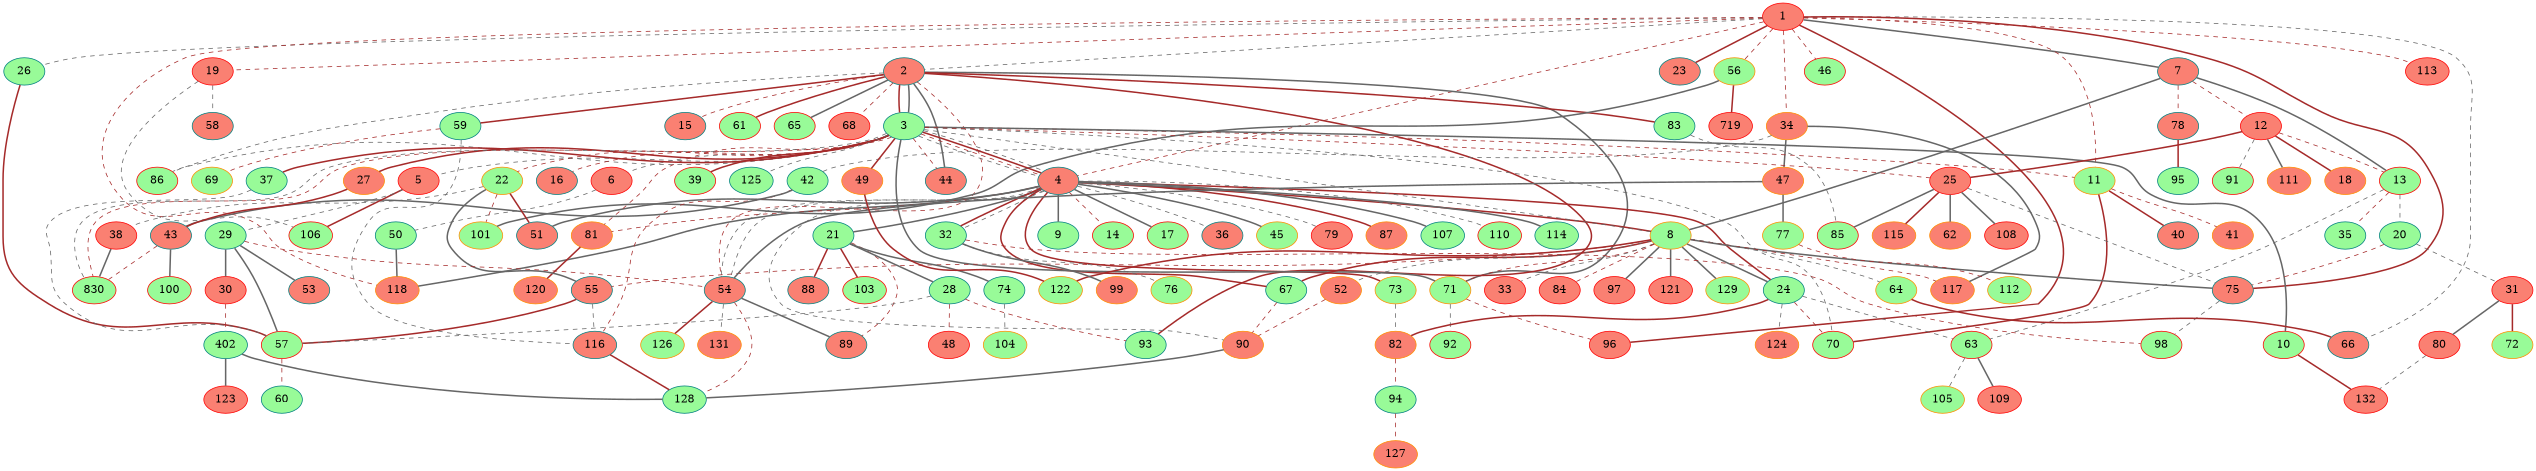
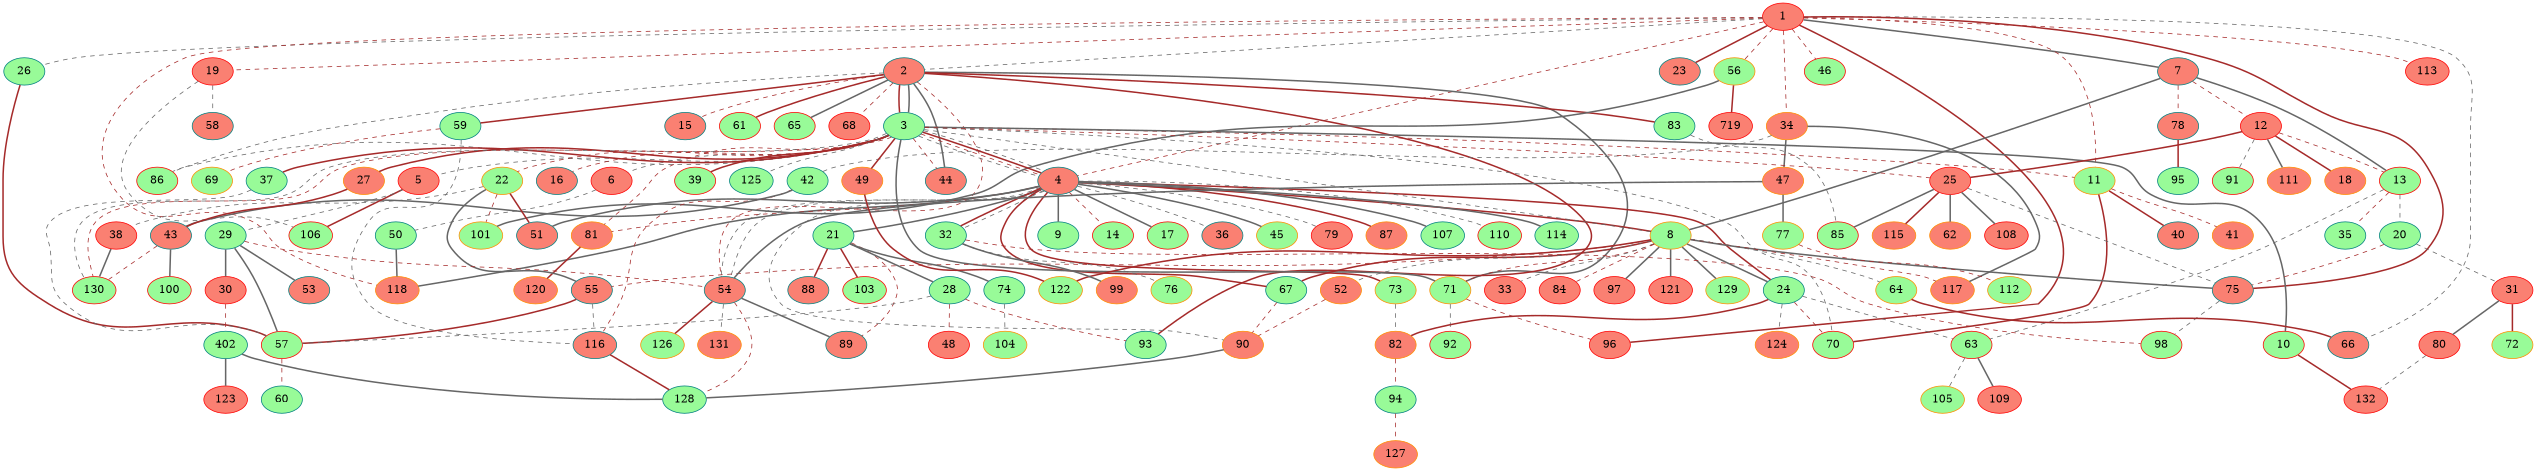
  graph {
    node [color=teal fillcolor=salmon style=filled]
    edge [color=gray40 style=dashed]
    1 [color=red]
    2
    4
    7
    11 [color=darkorange fillcolor=palegreen]
    19 [color=red]
    23
    26 [fillcolor=palegreen]
    34 [color=darkorange]
    46 [color=red fillcolor=palegreen]
    56 [color=darkorange fillcolor=palegreen]
    66
    75
    96 [color=red]
    113 [color=red]
    118 [color=darkorange]
    3 [fillcolor=palegreen]
    15
    44
    54
    59 [fillcolor=palegreen]
    61 [color=red fillcolor=palegreen]
    65 [color=red fillcolor=palegreen]
    68 [color=red]
    71 [color=darkorange fillcolor=palegreen]
    83 [fillcolor=palegreen]
    86 [color=red fillcolor=palegreen]
    93 [fillcolor=palegreen]
    8 [color=darkorange fillcolor=palegreen]
    81 [color=darkorange]
    9 [fillcolor=palegreen]
    14 [color=red fillcolor=palegreen]
    17 [color=red fillcolor=palegreen]
    21 [fillcolor=palegreen]
    24 [fillcolor=palegreen]
    32 [fillcolor=palegreen]
    36
    45 [color=darkorange fillcolor=palegreen]
    51
    67 [fillcolor=palegreen]
    73 [color=darkorange fillcolor=palegreen]
    79 [color=red]
    87 [color=darkorange]
    90 [color=darkorange]
    107 [fillcolor=palegreen]
    110 [color=red fillcolor=palegreen]
    114 [fillcolor=palegreen]
    12 [color=red]
    13 [color=red fillcolor=palegreen]
    78
    70 [color=red fillcolor=palegreen]
    40
    41 [color=darkorange]
    106 [color=red fillcolor=palegreen]
    58
    57 [color=red fillcolor=palegreen]
    117 [color=darkorange]
    42 [fillcolor=palegreen]
    47 [color=darkorange]
    101 [color=darkorange fillcolor=palegreen]
    n61 [color=red label=719]
    98 [color=red fillcolor=palegreen]
    5 [color=red]
    6 [color=red]
    10 [color=red fillcolor=palegreen]
    16
    22 [color=darkorange fillcolor=palegreen]
    25 [color=red]
    27 [color=darkorange]
    37 [fillcolor=palegreen]
    39 [color=red fillcolor=palegreen]
    49 [color=darkorange]
    125 [fillcolor=palegreen]
-   130 [color=red fillcolor=palegreen label=830]
+   130 [color=red fillcolor=palegreen]
    89
    126 [color=darkorange fillcolor=palegreen]
    128 [fillcolor=palegreen]
    131 [color=darkorange]
    116
    69 [color=darkorange fillcolor=palegreen]
    92 [color=red fillcolor=palegreen]
    85 [color=red fillcolor=palegreen]
    29 [fillcolor=palegreen]
    50 [fillcolor=palegreen]
    33 [color=red]
    52 [color=darkorange]
    55
    64 [color=darkorange fillcolor=palegreen]
    84 [color=red]
    97 [color=red]
    121 [color=red]
    122 [color=darkorange fillcolor=palegreen]
    129 [color=darkorange fillcolor=palegreen]
    132 [color=red]
    38 [color=red]
    62 [color=darkorange]
    108 [color=red]
    115 [color=darkorange]
    43
    120 [color=darkorange]
    28 [fillcolor=palegreen]
    74 [fillcolor=palegreen]
    88
    103 [color=red fillcolor=palegreen]
    63 [color=red fillcolor=palegreen]
    82 [color=darkorange]
    124 [color=darkorange]
    76 [color=darkorange fillcolor=palegreen]
    99 [color=darkorange]
    30 [color=red]
    53
    18 [color=darkorange]
    91 [color=red fillcolor=palegreen]
    111 [color=darkorange]
    20 [fillcolor=palegreen]
    35 [fillcolor=palegreen]
    95 [fillcolor=palegreen]
    31 [color=red]
    105 [color=darkorange fillcolor=palegreen]
    109 [color=red]
    72 [color=darkorange fillcolor=palegreen]
    80 [color=red]
    48 [color=red]
    104 [color=darkorange fillcolor=palegreen]
    94 [fillcolor=palegreen]
    60 [fillcolor=palegreen]
    100 [color=red fillcolor=palegreen]
    n128 [fillcolor=palegreen label=402]
    123 [color=red]
    77 [color=darkorange fillcolor=palegreen]
    112 [color=darkorange fillcolor=palegreen]
    127 [color=darkorange]
    1 -- 2
    1 -- 4 [color=brown]
    1 -- 7 [style=bold]
    1 -- 11 [color=brown]
    1 -- 19 [color=brown]
    1 -- 23 [color=brown style=bold]
    1 -- 26
    1 -- 34 [color=brown]
    1 -- 46 [color=brown]
    1 -- 56 [color=brown]
    1 -- 66
    1 -- 75 [color=brown style=bold]
    1 -- 96 [color=brown style=bold]
    1 -- 113 [color=brown]
    1 -- 118 [color=brown]
    2 -- 3 [color=brown style=bold]
    2 -- 3 [style=bold]
    2 -- 15 [color=brown]
    2 -- 44 [style=bold]
    2 -- 54 [color=brown]
    2 -- 59 [color=brown style=bold]
    2 -- 61 [color=brown style=bold]
    2 -- 65 [style=bold]
    2 -- 68 [color=brown]
    2 -- 71 [style=bold]
    2 -- 83 [color=brown style=bold]
    2 -- 86
    2 -- 93 [color=brown style=bold]
    4 -- 118 [style=bold]
    4 -- 54
    4 -- 54
    4 -- 8 [color=brown style=bold]
    4 -- 81 [color=brown]
    4 -- 9 [style=bold]
    4 -- 14 [color=brown]
    4 -- 17 [style=bold]
    4 -- 21 [style=bold]
    4 -- 24 [color=brown style=bold]
    4 -- 32 [color=brown style=bold]
    4 -- 32
    4 -- 36
    4 -- 45 [style=bold]
    4 -- 51 [style=bold]
    4 -- 67 [color=brown style=bold]
    4 -- 73 [color=brown style=bold]
    4 -- 79
    4 -- 87 [color=brown style=bold]
    4 -- 90
    4 -- 107 [style=bold]
    4 -- 110
    4 -- 114 [style=bold]
    7 -- 8 [style=bold]
    7 -- 12 [color=brown]
    7 -- 13 [style=bold]
    7 -- 78 [color=brown]
    11 -- 70 [color=brown style=bold]
    11 -- 40 [color=brown style=bold]
    11 -- 41 [color=brown]
    19 -- 106
    19 -- 58
    26 -- 57 [color=brown style=bold]
    34 -- 117 [style=bold]
    34 -- 42
    34 -- 47 [style=bold]
    56 -- 101 [style=bold]
    56 -- n61 [color=brown style=bold]
    75 -- 98
    3 -- 4
    3 -- 4 [color=brown]
    3 -- 4 [color=brown style=bold]
    3 -- 4
    3 -- 11 [color=brown]
    3 -- 44 [color=brown]
    3 -- 71 [style=bold]
    3 -- 86
    3 -- 8
    3 -- 81 [color=brown]
    3 -- 70
    3 -- 5
    3 -- 6
    3 -- 10 [style=bold]
    3 -- 16 [color=brown]
    3 -- 22 [color=brown]
    3 -- 25 [color=brown]
    3 -- 27 [color=brown style=bold]
    3 -- 37 [color=brown style=bold]
    3 -- 39 [color=brown style=bold]
    3 -- 49 [color=brown style=bold]
    3 -- 125
    3 -- 130
    3 -- 130 [color=brown]
    54 -- 89 [style=bold]
    54 -- 126 [color=brown style=bold]
    54 -- 128 [color=brown]
    54 -- 131
    59 -- 116
    59 -- 69 [color=brown]
    71 -- 96 [color=brown]
    71 -- 92
    83 -- 85
    8 -- 75 [style=bold]
    8 -- 71 [color=brown]
    8 -- 24 [style=bold]
    8 -- 67 [color=brown style=bold]
    8 -- 117 [color=brown]
    8 -- 33
    8 -- 52
    8 -- 55 [color=brown]
    8 -- 64
    8 -- 84 [color=brown]
    8 -- 97 [style=bold]
    8 -- 121 [style=bold]
    8 -- 122 [color=brown style=bold]
    8 -- 129 [style=bold]
    81 -- 120 [color=brown style=bold]
    21 -- 89 [color=brown]
    21 -- 28 [style=bold]
    21 -- 74 [style=bold]
    21 -- 88 [color=brown style=bold]
    21 -- 103 [color=brown style=bold]
    24 -- 70 [color=brown]
    24 -- 63
    24 -- 82 [color=brown style=bold]
    24 -- 124
    32 -- 98 [color=brown]
    32 -- 76
    32 -- 99 [style=bold]
    67 -- 90 [color=brown]
    73 -- 82
    90 -- 128 [style=bold]
    12 -- 13 [color=brown]
    12 -- 25 [color=brown style=bold]
    12 -- 18 [color=brown style=bold]
    12 -- 91
    12 -- 111 [style=bold]
    13 -- 63
    13 -- 20
    13 -- 35 [color=brown]
    78 -- 95 [color=brown style=bold]
    57 -- 60 [color=brown]
    42 -- 116 [color=brown]
    42 -- 43 [style=bold]
    47 -- 54 [style=bold]
    47 -- 77 [style=bold]
    5 -- 106 [color=brown style=bold]
    5 -- 29
    6 -- 50
    10 -- 132 [color=brown style=bold]
    22 -- 51 [color=brown style=bold]
    22 -- 101 [color=brown]
    22 -- 55 [style=bold]
    22 -- 38
    25 -- 75
    25 -- 85 [style=bold]
    25 -- 62 [style=bold]
    25 -- 108 [style=bold]
    25 -- 115 [color=brown style=bold]
    27 -- 43 [color=brown style=bold]
    37 -- 57
    49 -- 122 [color=brown style=bold]
    116 -- 128 [color=brown style=bold]
    29 -- 54 [color=brown]
    29 -- 57 [style=bold]
    29 -- 30 [style=bold]
    29 -- 53 [style=bold]
    50 -- 118 [style=bold]
    52 -- 90 [color=brown]
    55 -- 57 [color=brown style=bold]
    55 -- 116
    64 -- 66 [color=brown style=bold]
    38 -- 130 [style=bold]
    43 -- 130 [color=brown]
    43 -- 100 [style=bold]
    28 -- 93 [color=brown]
    28 -- 57
    28 -- 48 [color=brown]
    74 -- 104
    63 -- 105
    63 -- 109 [style=bold]
    82 -- 94 [color=brown]
    30 -- n128 [color=brown]
    20 -- 75 [color=brown]
    20 -- 31
    31 -- 72 [color=brown style=bold]
    31 -- 80 [style=bold]
    80 -- 132
    94 -- 127 [color=brown]
    n128 -- 128 [style=bold]
    n128 -- 123 [style=bold]
    77 -- 112 [color=brown]
  }
